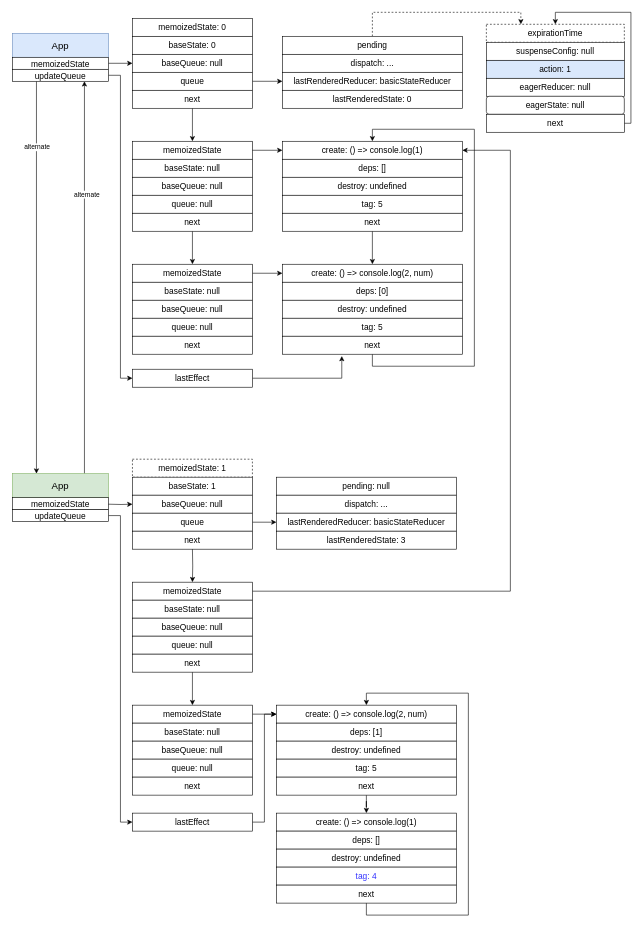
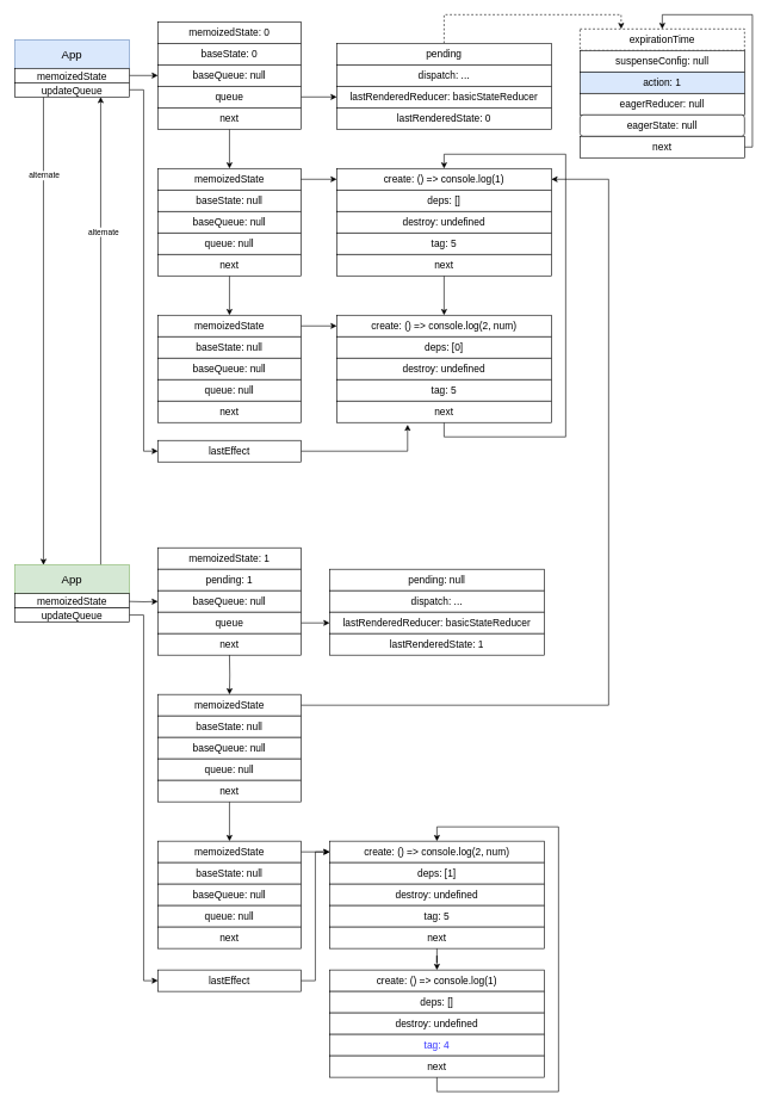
  <mxCell id="0" />
  <mxCell id="1" parent="0" />
  <mxCell id="2" value="App" style="rounded=0;whiteSpace=wrap;html=1;fontSize=16;fillColor=#dae8fc;strokeColor=#6c8ebf;" parent="1" vertex="1"><mxGeometry x="20" y="55" width="160" height="40" as="geometry" /></mxCell>
  <mxCell id="3" style="edgeStyle=orthogonalEdgeStyle;rounded=0;orthogonalLoop=1;jettySize=auto;html=1;exitX=1;exitY=0.5;exitDx=0;exitDy=0;fontSize=16;" parent="1" source="4" target="7" edge="1"><mxGeometry relative="1" as="geometry" /></mxCell>
  <mxCell id="4" value="&lt;font style=&quot;font-size: 14px&quot;&gt;memoizedState&lt;/font&gt;" style="rounded=0;whiteSpace=wrap;html=1;fontSize=16;" parent="1" vertex="1"><mxGeometry x="20" y="95" width="160" height="20" as="geometry" /></mxCell>
  <mxCell id="5" value="&lt;span style=&quot;font-size: 14px;&quot;&gt;memoizedState: 0&lt;/span&gt;" style="rounded=0;whiteSpace=wrap;html=1;fontSize=14;" parent="1" vertex="1"><mxGeometry x="220" y="30" width="200" height="30" as="geometry" /></mxCell>
  <mxCell id="6" value="baseState: 0" style="rounded=0;whiteSpace=wrap;html=1;fontSize=14;" parent="1" vertex="1"><mxGeometry x="220" y="60" width="200" height="30" as="geometry" /></mxCell>
  <mxCell id="7" value="baseQueue: null" style="rounded=0;whiteSpace=wrap;html=1;fontSize=14;" parent="1" vertex="1"><mxGeometry x="220" y="90" width="200" height="30" as="geometry" /></mxCell>
  <mxCell id="8" style="edgeStyle=orthogonalEdgeStyle;rounded=0;orthogonalLoop=1;jettySize=auto;html=1;exitX=1;exitY=0.5;exitDx=0;exitDy=0;fontSize=14;entryX=0;entryY=0.5;entryDx=0;entryDy=0;" parent="1" source="9" edge="1" target="40"><mxGeometry relative="1" as="geometry"><mxPoint x="460" y="135" as="targetPoint" /></mxGeometry></mxCell>
  <mxCell id="9" value="queue" style="rounded=0;whiteSpace=wrap;html=1;fontSize=14;" parent="1" vertex="1"><mxGeometry x="220" y="120" width="200" height="30" as="geometry" /></mxCell>
  <mxCell id="10" style="edgeStyle=orthogonalEdgeStyle;rounded=0;orthogonalLoop=1;jettySize=auto;html=1;exitX=0.5;exitY=1;exitDx=0;exitDy=0;entryX=0.5;entryY=0;entryDx=0;entryDy=0;fontSize=14;fontColor=#000000;" parent="1" source="11" target="12" edge="1"><mxGeometry relative="1" as="geometry" /></mxCell>
  <mxCell id="11" value="next" style="rounded=0;whiteSpace=wrap;html=1;fontSize=14;" parent="1" vertex="1"><mxGeometry x="220" y="150" width="200" height="30" as="geometry" /></mxCell>
  <mxCell id="12" value="&lt;span style=&quot;font-size: 14px&quot;&gt;memoizedState&lt;/span&gt;" style="rounded=0;whiteSpace=wrap;html=1;fontSize=14;" parent="1" vertex="1"><mxGeometry x="220" y="235" width="200" height="30" as="geometry" /></mxCell>
  <mxCell id="13" value="baseState: null" style="rounded=0;whiteSpace=wrap;html=1;fontSize=14;" parent="1" vertex="1"><mxGeometry x="220" y="265" width="200" height="30" as="geometry" /></mxCell>
  <mxCell id="14" value="baseQueue: null" style="rounded=0;whiteSpace=wrap;html=1;fontSize=14;" parent="1" vertex="1"><mxGeometry x="220" y="295" width="200" height="30" as="geometry" /></mxCell>
  <mxCell id="15" value="queue: null" style="rounded=0;whiteSpace=wrap;html=1;fontSize=14;" parent="1" vertex="1"><mxGeometry x="220" y="325" width="200" height="30" as="geometry" /></mxCell>
  <mxCell id="16" style="edgeStyle=orthogonalEdgeStyle;rounded=0;orthogonalLoop=1;jettySize=auto;html=1;exitX=0.5;exitY=1;exitDx=0;exitDy=0;entryX=0.5;entryY=0;entryDx=0;entryDy=0;" edge="1" parent="1" source="17" target="87"><mxGeometry relative="1" as="geometry" /></mxCell>
  <mxCell id="17" value="next" style="rounded=0;whiteSpace=wrap;html=1;fontSize=14;" parent="1" vertex="1"><mxGeometry x="220" y="355" width="200" height="30" as="geometry" /></mxCell>
  <mxCell id="18" style="edgeStyle=orthogonalEdgeStyle;rounded=0;orthogonalLoop=1;jettySize=auto;html=1;exitX=1;exitY=0.5;exitDx=0;exitDy=0;fontSize=14;entryX=0;entryY=0.5;entryDx=0;entryDy=0;" parent="1" source="12" target="19" edge="1"><mxGeometry relative="1" as="geometry"><mxPoint x="570" y="340" as="targetPoint" /><mxPoint x="420" y="340" as="sourcePoint" /><Array as="points" /></mxGeometry></mxCell>
  <mxCell id="19" value="create: () =&amp;gt; console.log(1)" style="rounded=0;whiteSpace=wrap;html=1;fontSize=14;" parent="1" vertex="1"><mxGeometry x="470" y="235" width="300" height="30" as="geometry" /></mxCell>
  <mxCell id="20" value="deps: []" style="rounded=0;whiteSpace=wrap;html=1;fontSize=14;" parent="1" vertex="1"><mxGeometry x="470" y="265" width="300" height="30" as="geometry" /></mxCell>
  <mxCell id="21" value="destroy: undefined" style="rounded=0;whiteSpace=wrap;html=1;fontSize=14;" parent="1" vertex="1"><mxGeometry x="470" y="295" width="300" height="30" as="geometry" /></mxCell>
  <mxCell id="22" value="tag: 5" style="rounded=0;whiteSpace=wrap;html=1;fontSize=14;" parent="1" vertex="1"><mxGeometry x="470" y="325" width="300" height="30" as="geometry" /></mxCell>
  <mxCell id="23" style="edgeStyle=orthogonalEdgeStyle;rounded=0;orthogonalLoop=1;jettySize=auto;html=1;exitX=0.5;exitY=1;exitDx=0;exitDy=0;entryX=0.5;entryY=0;entryDx=0;entryDy=0;" edge="1" parent="1" source="24" target="25"><mxGeometry relative="1" as="geometry" /></mxCell>
  <mxCell id="24" value="next" style="rounded=0;whiteSpace=wrap;html=1;fontSize=14;" parent="1" vertex="1"><mxGeometry x="470" y="355" width="300" height="30" as="geometry" /></mxCell>
  <mxCell id="25" value="create: () =&amp;gt; console.log(2, num)" style="rounded=0;whiteSpace=wrap;html=1;fontSize=14;" parent="1" vertex="1"><mxGeometry x="470" y="440" width="300" height="30" as="geometry" /></mxCell>
  <mxCell id="26" value="deps: [0]" style="rounded=0;whiteSpace=wrap;html=1;fontSize=14;" parent="1" vertex="1"><mxGeometry x="470" y="470" width="300" height="30" as="geometry" /></mxCell>
  <mxCell id="27" value="destroy: undefined" style="rounded=0;whiteSpace=wrap;html=1;fontSize=14;" parent="1" vertex="1"><mxGeometry x="470" y="500" width="300" height="30" as="geometry" /></mxCell>
  <mxCell id="28" value="tag: 5" style="rounded=0;whiteSpace=wrap;html=1;fontSize=14;" parent="1" vertex="1"><mxGeometry x="470" y="530" width="300" height="30" as="geometry" /></mxCell>
  <mxCell id="29" style="edgeStyle=orthogonalEdgeStyle;rounded=0;orthogonalLoop=1;jettySize=auto;html=1;entryX=0.5;entryY=0;entryDx=0;entryDy=0;exitX=0.5;exitY=1;exitDx=0;exitDy=0;" edge="1" parent="1" source="30" target="19"><mxGeometry relative="1" as="geometry"><Array as="points"><mxPoint x="620" y="610" /><mxPoint x="790" y="610" /><mxPoint x="790" y="215" /><mxPoint x="620" y="215" /></Array></mxGeometry></mxCell>
  <mxCell id="30" value="next" style="rounded=0;whiteSpace=wrap;html=1;fontSize=14;" parent="1" vertex="1"><mxGeometry x="470" y="560" width="300" height="30" as="geometry" /></mxCell>
  <mxCell id="31" style="edgeStyle=orthogonalEdgeStyle;rounded=0;orthogonalLoop=1;jettySize=auto;html=1;exitX=1;exitY=0.5;exitDx=0;exitDy=0;entryX=0;entryY=0.5;entryDx=0;entryDy=0;" parent="1" source="34" target="36" edge="1"><mxGeometry relative="1" as="geometry" /></mxCell>
  <mxCell id="32" style="edgeStyle=orthogonalEdgeStyle;rounded=0;orthogonalLoop=1;jettySize=auto;html=1;exitX=0.25;exitY=1;exitDx=0;exitDy=0;entryX=0.25;entryY=0;entryDx=0;entryDy=0;" parent="1" source="34" target="51" edge="1"><mxGeometry relative="1" as="geometry" /></mxCell>
  <mxCell id="33" value="alternate" style="edgeLabel;html=1;align=center;verticalAlign=middle;resizable=0;points=[];" parent="32" vertex="1" connectable="0"><mxGeometry x="-0.668" relative="1" as="geometry"><mxPoint as="offset" /></mxGeometry></mxCell>
  <mxCell id="34" value="&lt;font style=&quot;font-size: 14px&quot;&gt;updateQueue&lt;/font&gt;" style="rounded=0;whiteSpace=wrap;html=1;fontSize=16;" parent="1" vertex="1"><mxGeometry x="20" y="115" width="160" height="20" as="geometry" /></mxCell>
  <mxCell id="35" style="edgeStyle=orthogonalEdgeStyle;rounded=0;orthogonalLoop=1;jettySize=auto;html=1;exitX=1;exitY=0.5;exitDx=0;exitDy=0;entryX=0.33;entryY=1.1;entryDx=0;entryDy=0;entryPerimeter=0;" parent="1" source="36" target="30" edge="1"><mxGeometry relative="1" as="geometry" /></mxCell>
  <mxCell id="36" value="lastEffect" style="rounded=0;whiteSpace=wrap;html=1;fontSize=14;" parent="1" vertex="1"><mxGeometry x="220" y="615" width="200" height="30" as="geometry" /></mxCell>
  <mxCell id="37" style="edgeStyle=orthogonalEdgeStyle;rounded=0;orthogonalLoop=1;jettySize=auto;html=1;exitX=0.5;exitY=0;exitDx=0;exitDy=0;entryX=0.25;entryY=0;entryDx=0;entryDy=0;dashed=1;" parent="1" source="38" target="42" edge="1"><mxGeometry relative="1" as="geometry" /></mxCell>
  <mxCell id="38" value="pending" style="rounded=0;whiteSpace=wrap;html=1;fontSize=14;" parent="1" vertex="1"><mxGeometry x="470" y="60" width="300" height="30" as="geometry" /></mxCell>
  <mxCell id="39" value="dispatch: ..." style="rounded=0;whiteSpace=wrap;html=1;fontSize=14;" parent="1" vertex="1"><mxGeometry x="470" y="90" width="300" height="30" as="geometry" /></mxCell>
  <mxCell id="40" value="&lt;font style=&quot;font-size: 14px;&quot;&gt;lastRenderedReducer:&amp;nbsp;&lt;span style=&quot;background-color: rgb(255, 255, 255); font-size: 14px;&quot;&gt;basicStateReducer&lt;/span&gt;&lt;/font&gt;" style="rounded=0;whiteSpace=wrap;html=1;fontSize=14;" parent="1" vertex="1"><mxGeometry x="470" y="120" width="300" height="30" as="geometry" /></mxCell>
  <mxCell id="41" value="lastRenderedState: 0" style="rounded=0;whiteSpace=wrap;html=1;fontSize=14;" parent="1" vertex="1"><mxGeometry x="470" y="150" width="300" height="30" as="geometry" /></mxCell>
  <mxCell id="42" value="&lt;div&gt;expirationTime&lt;/div&gt;" style="rounded=0;whiteSpace=wrap;html=1;fontSize=14;dashed=1;" parent="1" vertex="1"><mxGeometry x="810" y="40" width="230" height="30" as="geometry" /></mxCell>
  <mxCell id="43" value="&lt;div&gt;suspenseConfig: null&lt;/div&gt;" style="rounded=0;whiteSpace=wrap;html=1;fontSize=14;" parent="1" vertex="1"><mxGeometry x="810" y="70" width="230" height="30" as="geometry" /></mxCell>
  <mxCell id="44" value="action: 1" style="rounded=0;whiteSpace=wrap;html=1;fontSize=14;fillColor=#dae8fc;" parent="1" vertex="1"><mxGeometry x="810" y="100" width="230" height="30" as="geometry" /></mxCell>
  <mxCell id="45" value="eagerReducer: &lt;span style=&quot;background-color: rgb(255 , 255 , 255)&quot;&gt;null&lt;/span&gt;" style="rounded=0;whiteSpace=wrap;html=1;fontSize=14;" parent="1" vertex="1"><mxGeometry x="810" y="130" width="230" height="30" as="geometry" /></mxCell>
  <mxCell id="46" value="&lt;span style=&quot;font-family: &amp;#34;helvetica&amp;#34;&quot;&gt;eagerState: null&lt;/span&gt;" style="whiteSpace=wrap;html=1;fontSize=14;rounded=1;" parent="1" vertex="1"><mxGeometry x="810" y="160" width="230" height="30" as="geometry" /></mxCell>
  <mxCell id="47" style="edgeStyle=orthogonalEdgeStyle;rounded=0;orthogonalLoop=1;jettySize=auto;html=1;exitX=1;exitY=0.5;exitDx=0;exitDy=0;entryX=0.5;entryY=0;entryDx=0;entryDy=0;" parent="1" source="48" target="42" edge="1"><mxGeometry relative="1" as="geometry"><Array as="points"><mxPoint x="1051" y="205" /><mxPoint x="1051" y="20" /><mxPoint x="925" y="20" /></Array><mxPoint x="1128.5" y="40" as="targetPoint" /></mxGeometry></mxCell>
  <mxCell id="48" value="next" style="rounded=0;whiteSpace=wrap;html=1;fontSize=14;" parent="1" vertex="1"><mxGeometry x="810" y="190" width="230" height="30" as="geometry" /></mxCell>
  <mxCell id="49" style="edgeStyle=orthogonalEdgeStyle;rounded=0;orthogonalLoop=1;jettySize=auto;html=1;exitX=0.75;exitY=0;exitDx=0;exitDy=0;entryX=0.75;entryY=1;entryDx=0;entryDy=0;" parent="1" source="51" target="34" edge="1"><mxGeometry relative="1" as="geometry" /></mxCell>
  <mxCell id="50" value="alternate" style="edgeLabel;html=1;align=center;verticalAlign=middle;resizable=0;points=[];" parent="49" vertex="1" connectable="0"><mxGeometry x="0.424" y="-4" relative="1" as="geometry"><mxPoint as="offset" /></mxGeometry></mxCell>
  <mxCell id="51" value="App" style="rounded=0;whiteSpace=wrap;html=1;fontSize=16;fillColor=#d5e8d4;strokeColor=#82b366;" parent="1" vertex="1"><mxGeometry x="20" y="789" width="160" height="40" as="geometry" /></mxCell>
  <mxCell id="52" value="&lt;font style=&quot;font-size: 14px&quot;&gt;memoizedState&lt;/font&gt;" style="rounded=0;whiteSpace=wrap;html=1;fontSize=16;" parent="1" vertex="1"><mxGeometry x="20" y="829" width="160" height="20" as="geometry" /></mxCell>
  <mxCell id="53" style="edgeStyle=orthogonalEdgeStyle;rounded=0;orthogonalLoop=1;jettySize=auto;html=1;exitX=1;exitY=0.5;exitDx=0;exitDy=0;entryX=0;entryY=0.5;entryDx=0;entryDy=0;" edge="1" parent="1" source="54" target="99"><mxGeometry relative="1" as="geometry" /></mxCell>
  <mxCell id="54" value="&lt;font style=&quot;font-size: 14px&quot;&gt;updateQueue&lt;/font&gt;" style="rounded=0;whiteSpace=wrap;html=1;fontSize=16;" parent="1" vertex="1"><mxGeometry x="20" y="849" width="160" height="20" as="geometry" /></mxCell>
  <mxCell id="55" style="edgeStyle=orthogonalEdgeStyle;rounded=0;orthogonalLoop=1;jettySize=auto;html=1;fontSize=16;" parent="1" target="58" edge="1"><mxGeometry relative="1" as="geometry"><mxPoint x="180" y="840" as="sourcePoint" /></mxGeometry></mxCell>
- <mxCell id="56" value="&lt;span style=&quot;font-size: 14px&quot;&gt;memoizedState: 1&lt;/span&gt;" style="rounded=0;whiteSpace=wrap;html=1;fontSize=14;dashed=1;" parent="1" vertex="1"><mxGeometry x="220" y="765" width="200" height="30" as="geometry" /></mxCell>
- <mxCell id="57" value="baseState: 1" style="rounded=0;whiteSpace=wrap;html=1;fontSize=14;" parent="1" vertex="1"><mxGeometry x="220" y="795" width="200" height="30" as="geometry" /></mxCell>
+ <mxCell id="56" value="&lt;span style=&quot;font-size: 14px&quot;&gt;memoizedState: 1&lt;/span&gt;" style="rounded=0;whiteSpace=wrap;html=1;fontSize=14;" parent="1" vertex="1"><mxGeometry x="220" y="765" width="200" height="30" as="geometry" /></mxCell>
+ <mxCell id="57" value="pending: 1" style="rounded=0;whiteSpace=wrap;html=1;fontSize=14;" parent="1" vertex="1"><mxGeometry x="220" y="795" width="200" height="30" as="geometry" /></mxCell>
  <mxCell id="58" value="baseQueue: null" style="rounded=0;whiteSpace=wrap;html=1;fontSize=14;" parent="1" vertex="1"><mxGeometry x="220" y="825" width="200" height="30" as="geometry" /></mxCell>
  <mxCell id="59" style="edgeStyle=orthogonalEdgeStyle;rounded=0;orthogonalLoop=1;jettySize=auto;html=1;exitX=1;exitY=0.5;exitDx=0;exitDy=0;fontSize=14;entryX=0;entryY=0.5;entryDx=0;entryDy=0;" parent="1" source="60" target="64" edge="1"><mxGeometry relative="1" as="geometry"><mxPoint x="570" y="870" as="targetPoint" /></mxGeometry></mxCell>
  <mxCell id="60" value="queue" style="rounded=0;whiteSpace=wrap;html=1;fontSize=14;" parent="1" vertex="1"><mxGeometry x="220" y="855" width="200" height="30" as="geometry" /></mxCell>
  <mxCell id="61" value="next" style="rounded=0;whiteSpace=wrap;html=1;fontSize=14;" parent="1" vertex="1"><mxGeometry x="220" y="885" width="200" height="30" as="geometry" /></mxCell>
  <mxCell id="62" value="pending: null" style="rounded=0;whiteSpace=wrap;html=1;fontSize=14;" parent="1" vertex="1"><mxGeometry x="460" y="795" width="300" height="30" as="geometry" /></mxCell>
  <mxCell id="63" value="dispatch: ..." style="rounded=0;whiteSpace=wrap;html=1;fontSize=14;" parent="1" vertex="1"><mxGeometry x="460" y="825" width="300" height="30" as="geometry" /></mxCell>
  <mxCell id="64" value="&lt;font style=&quot;font-size: 14px;&quot;&gt;lastRenderedReducer:&amp;nbsp;&lt;span style=&quot;background-color: rgb(255, 255, 255); font-size: 14px;&quot;&gt;basicStateReducer&lt;/span&gt;&lt;/font&gt;" style="rounded=0;whiteSpace=wrap;html=1;fontSize=14;" parent="1" vertex="1"><mxGeometry x="460" y="855" width="300" height="30" as="geometry" /></mxCell>
- <mxCell id="65" value="lastRenderedState: 3" style="rounded=0;whiteSpace=wrap;html=1;fontSize=14;" parent="1" vertex="1"><mxGeometry x="460" y="885" width="300" height="30" as="geometry" /></mxCell>
+ <mxCell id="65" value="lastRenderedState: 1" style="rounded=0;whiteSpace=wrap;html=1;fontSize=14;" parent="1" vertex="1"><mxGeometry x="460" y="885" width="300" height="30" as="geometry" /></mxCell>
  <mxCell id="66" value="create: () =&amp;gt; console.log(1)" style="rounded=0;whiteSpace=wrap;html=1;fontSize=14;" parent="1" vertex="1"><mxGeometry x="460" y="1355" width="300" height="30" as="geometry" /></mxCell>
  <mxCell id="67" value="deps: []" style="rounded=0;whiteSpace=wrap;html=1;fontSize=14;" parent="1" vertex="1"><mxGeometry x="460" y="1385" width="300" height="30" as="geometry" /></mxCell>
  <mxCell id="68" value="destroy: undefined" style="rounded=0;whiteSpace=wrap;html=1;fontSize=14;" parent="1" vertex="1"><mxGeometry x="460" y="1415" width="300" height="30" as="geometry" /></mxCell>
  <mxCell id="69" value="&lt;font color=&quot;#3333ff&quot;&gt;tag: 4&lt;/font&gt;" style="rounded=0;whiteSpace=wrap;html=1;fontSize=14;" parent="1" vertex="1"><mxGeometry x="460" y="1445" width="300" height="30" as="geometry" /></mxCell>
  <mxCell id="70" style="edgeStyle=orthogonalEdgeStyle;rounded=0;orthogonalLoop=1;jettySize=auto;html=1;entryX=0.5;entryY=0;entryDx=0;entryDy=0;exitX=0.5;exitY=1;exitDx=0;exitDy=0;" edge="1" parent="1" source="71" target="72"><mxGeometry relative="1" as="geometry"><Array as="points"><mxPoint x="610" y="1525" /><mxPoint x="780" y="1525" /><mxPoint x="780" y="1155" /><mxPoint x="610" y="1155" /></Array></mxGeometry></mxCell>
  <mxCell id="71" value="next" style="rounded=0;whiteSpace=wrap;html=1;fontSize=14;" parent="1" vertex="1"><mxGeometry x="460" y="1475" width="300" height="30" as="geometry" /></mxCell>
  <mxCell id="72" value="create: () =&amp;gt; console.log(2, num)" style="rounded=0;whiteSpace=wrap;html=1;fontSize=14;" parent="1" vertex="1"><mxGeometry x="460" y="1175" width="300" height="30" as="geometry" /></mxCell>
  <mxCell id="73" value="deps: [1]" style="rounded=0;whiteSpace=wrap;html=1;fontSize=14;" parent="1" vertex="1"><mxGeometry x="460" y="1205" width="300" height="30" as="geometry" /></mxCell>
  <mxCell id="74" value="destroy: undefined" style="rounded=0;whiteSpace=wrap;html=1;fontSize=14;" parent="1" vertex="1"><mxGeometry x="460" y="1235" width="300" height="30" as="geometry" /></mxCell>
  <mxCell id="75" value="tag: 5" style="rounded=0;whiteSpace=wrap;html=1;fontSize=14;" parent="1" vertex="1"><mxGeometry x="460" y="1265" width="300" height="30" as="geometry" /></mxCell>
  <mxCell id="76" style="edgeStyle=orthogonalEdgeStyle;rounded=0;orthogonalLoop=1;jettySize=auto;html=1;exitX=0.5;exitY=1;exitDx=0;exitDy=0;" edge="1" parent="1" source="77" target="66"><mxGeometry relative="1" as="geometry" /></mxCell>
  <mxCell id="77" value="next" style="rounded=0;whiteSpace=wrap;html=1;fontSize=14;" parent="1" vertex="1"><mxGeometry x="460" y="1295" width="300" height="30" as="geometry" /></mxCell>
  <mxCell id="78" style="edgeStyle=orthogonalEdgeStyle;rounded=0;orthogonalLoop=1;jettySize=auto;html=1;exitX=0.5;exitY=1;exitDx=0;exitDy=0;entryX=0.5;entryY=0;entryDx=0;entryDy=0;fontSize=14;fontColor=#000000;" parent="1" target="80" edge="1"><mxGeometry relative="1" as="geometry"><mxPoint x="320" y="915" as="sourcePoint" /></mxGeometry></mxCell>
  <mxCell id="79" style="edgeStyle=orthogonalEdgeStyle;rounded=0;orthogonalLoop=1;jettySize=auto;html=1;exitX=1;exitY=0.5;exitDx=0;exitDy=0;entryX=1;entryY=0.5;entryDx=0;entryDy=0;" edge="1" parent="1" source="80" target="19"><mxGeometry relative="1" as="geometry"><Array as="points"><mxPoint x="850" y="985" /><mxPoint x="850" y="250" /></Array></mxGeometry></mxCell>
  <mxCell id="80" value="&lt;span style=&quot;font-size: 14px&quot;&gt;memoizedState&lt;/span&gt;" style="rounded=0;whiteSpace=wrap;html=1;fontSize=14;" parent="1" vertex="1"><mxGeometry x="220" y="970" width="200" height="30" as="geometry" /></mxCell>
  <mxCell id="81" value="baseState: null" style="rounded=0;whiteSpace=wrap;html=1;fontSize=14;" parent="1" vertex="1"><mxGeometry x="220" y="1000" width="200" height="30" as="geometry" /></mxCell>
  <mxCell id="82" value="baseQueue: null" style="rounded=0;whiteSpace=wrap;html=1;fontSize=14;" parent="1" vertex="1"><mxGeometry x="220" y="1030" width="200" height="30" as="geometry" /></mxCell>
  <mxCell id="83" value="queue: null" style="rounded=0;whiteSpace=wrap;html=1;fontSize=14;" parent="1" vertex="1"><mxGeometry x="220" y="1060" width="200" height="30" as="geometry" /></mxCell>
  <mxCell id="84" style="edgeStyle=orthogonalEdgeStyle;rounded=0;orthogonalLoop=1;jettySize=auto;html=1;exitX=0.5;exitY=1;exitDx=0;exitDy=0;" edge="1" parent="1" source="85" target="93"><mxGeometry relative="1" as="geometry" /></mxCell>
  <mxCell id="85" value="next" style="rounded=0;whiteSpace=wrap;html=1;fontSize=14;" parent="1" vertex="1"><mxGeometry x="220" y="1090" width="200" height="30" as="geometry" /></mxCell>
  <mxCell id="86" style="edgeStyle=orthogonalEdgeStyle;rounded=0;orthogonalLoop=1;jettySize=auto;html=1;exitX=1;exitY=0.5;exitDx=0;exitDy=0;" edge="1" parent="1" source="87" target="25"><mxGeometry relative="1" as="geometry" /></mxCell>
  <mxCell id="87" value="&lt;span style=&quot;font-size: 14px&quot;&gt;memoizedState&lt;/span&gt;" style="rounded=0;whiteSpace=wrap;html=1;fontSize=14;" vertex="1" parent="1"><mxGeometry x="220" y="440" width="200" height="30" as="geometry" /></mxCell>
  <mxCell id="88" value="baseState: null" style="rounded=0;whiteSpace=wrap;html=1;fontSize=14;" vertex="1" parent="1"><mxGeometry x="220" y="470" width="200" height="30" as="geometry" /></mxCell>
  <mxCell id="89" value="baseQueue: null" style="rounded=0;whiteSpace=wrap;html=1;fontSize=14;" vertex="1" parent="1"><mxGeometry x="220" y="500" width="200" height="30" as="geometry" /></mxCell>
  <mxCell id="90" value="queue: null" style="rounded=0;whiteSpace=wrap;html=1;fontSize=14;" vertex="1" parent="1"><mxGeometry x="220" y="530" width="200" height="30" as="geometry" /></mxCell>
  <mxCell id="91" value="next" style="rounded=0;whiteSpace=wrap;html=1;fontSize=14;" vertex="1" parent="1"><mxGeometry x="220" y="560" width="200" height="30" as="geometry" /></mxCell>
  <mxCell id="92" style="edgeStyle=orthogonalEdgeStyle;rounded=0;orthogonalLoop=1;jettySize=auto;html=1;exitX=1;exitY=0.5;exitDx=0;exitDy=0;entryX=0;entryY=0.5;entryDx=0;entryDy=0;" edge="1" parent="1" source="93" target="72"><mxGeometry relative="1" as="geometry" /></mxCell>
  <mxCell id="93" value="&lt;span style=&quot;font-size: 14px&quot;&gt;memoizedState&lt;/span&gt;" style="rounded=0;whiteSpace=wrap;html=1;fontSize=14;" vertex="1" parent="1"><mxGeometry x="220" y="1175" width="200" height="30" as="geometry" /></mxCell>
  <mxCell id="94" value="baseState: null" style="rounded=0;whiteSpace=wrap;html=1;fontSize=14;" vertex="1" parent="1"><mxGeometry x="220" y="1205" width="200" height="30" as="geometry" /></mxCell>
  <mxCell id="95" value="baseQueue: null" style="rounded=0;whiteSpace=wrap;html=1;fontSize=14;" vertex="1" parent="1"><mxGeometry x="220" y="1235" width="200" height="30" as="geometry" /></mxCell>
  <mxCell id="96" value="queue: null" style="rounded=0;whiteSpace=wrap;html=1;fontSize=14;" vertex="1" parent="1"><mxGeometry x="220" y="1265" width="200" height="30" as="geometry" /></mxCell>
  <mxCell id="97" value="next" style="rounded=0;whiteSpace=wrap;html=1;fontSize=14;" vertex="1" parent="1"><mxGeometry x="220" y="1295" width="200" height="30" as="geometry" /></mxCell>
  <mxCell id="98" style="edgeStyle=orthogonalEdgeStyle;rounded=0;orthogonalLoop=1;jettySize=auto;html=1;exitX=1;exitY=0.5;exitDx=0;exitDy=0;entryX=0;entryY=0.5;entryDx=0;entryDy=0;" edge="1" parent="1" source="99" target="72"><mxGeometry relative="1" as="geometry" /></mxCell>
  <mxCell id="99" value="lastEffect" style="rounded=0;whiteSpace=wrap;html=1;fontSize=14;" vertex="1" parent="1"><mxGeometry x="220" y="1355" width="200" height="30" as="geometry" /></mxCell>
